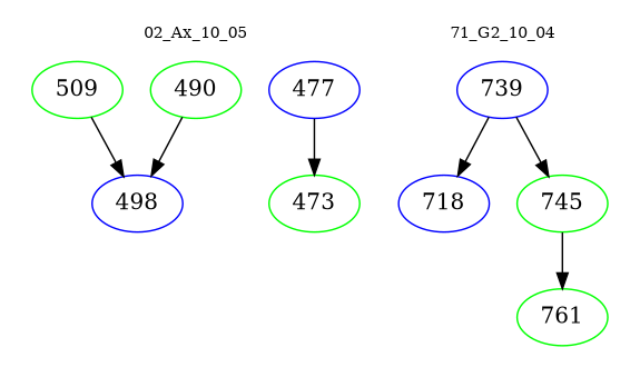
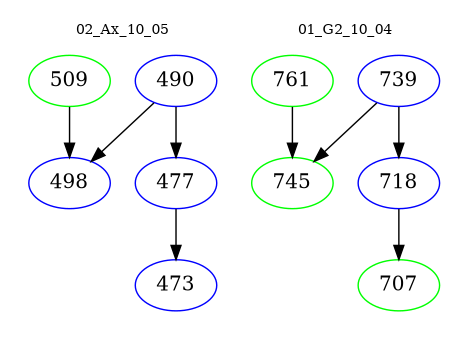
  digraph {
    node [color=blue]
    edge [color=black]
-   n1 [color=green label=490]
+   n1 [label=490]
    n2 [label=477]
    n3 [label=498]
-   n4 [color=green label=473]
+   n4 [label=473]
    n5 [color=green label=509]
    n6 [label=739]
    n7 [label=718]
    n8 [color=green label=745]
+   n9 [color=green label=707]
    n10 [color=green label=761]
    subgraph cluster_1 {
      color=white
      fontsize=10
      label="02_Ax_10_05"
      n1
      n2
      n3
      n4
      n5
    }
    subgraph cluster_2 {
      color=white
      fontsize=10
-     label="71_G2_10_04"
+     label="01_G2_10_04"
      n6
      n7
      n8
+     n9
      n10
    }
+   n1 -> n2
    n1 -> n3
    n2 -> n4
    n5 -> n3
    n6 -> n7
    n6 -> n8
-   n8 -> n10
+   n7 -> n9
+   n10 -> n8
  }
